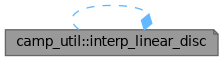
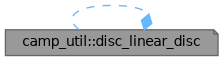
  digraph {
    rankdir=LR
-   n1 [color=gray40 fillcolor=grey60 fontcolor=black fontname=Helvetica fontsize=10 height=0.2 label="camp_util::interp_linear_disc" shape=note style=filled width=0.4]
+   n1 [color=gray40 fillcolor=grey60 fontcolor=black fontname=Helvetica fontsize=10 height=0.2 label="camp_util::disc_linear_disc" shape=note style=filled width=0.4]
    n1 -> n1 [color=steelblue1 fontname=Helvetica fontsize=10 labelfontname=Helvetica labelfontsize=10 style=dashed arrowhead=diamond]
  }
